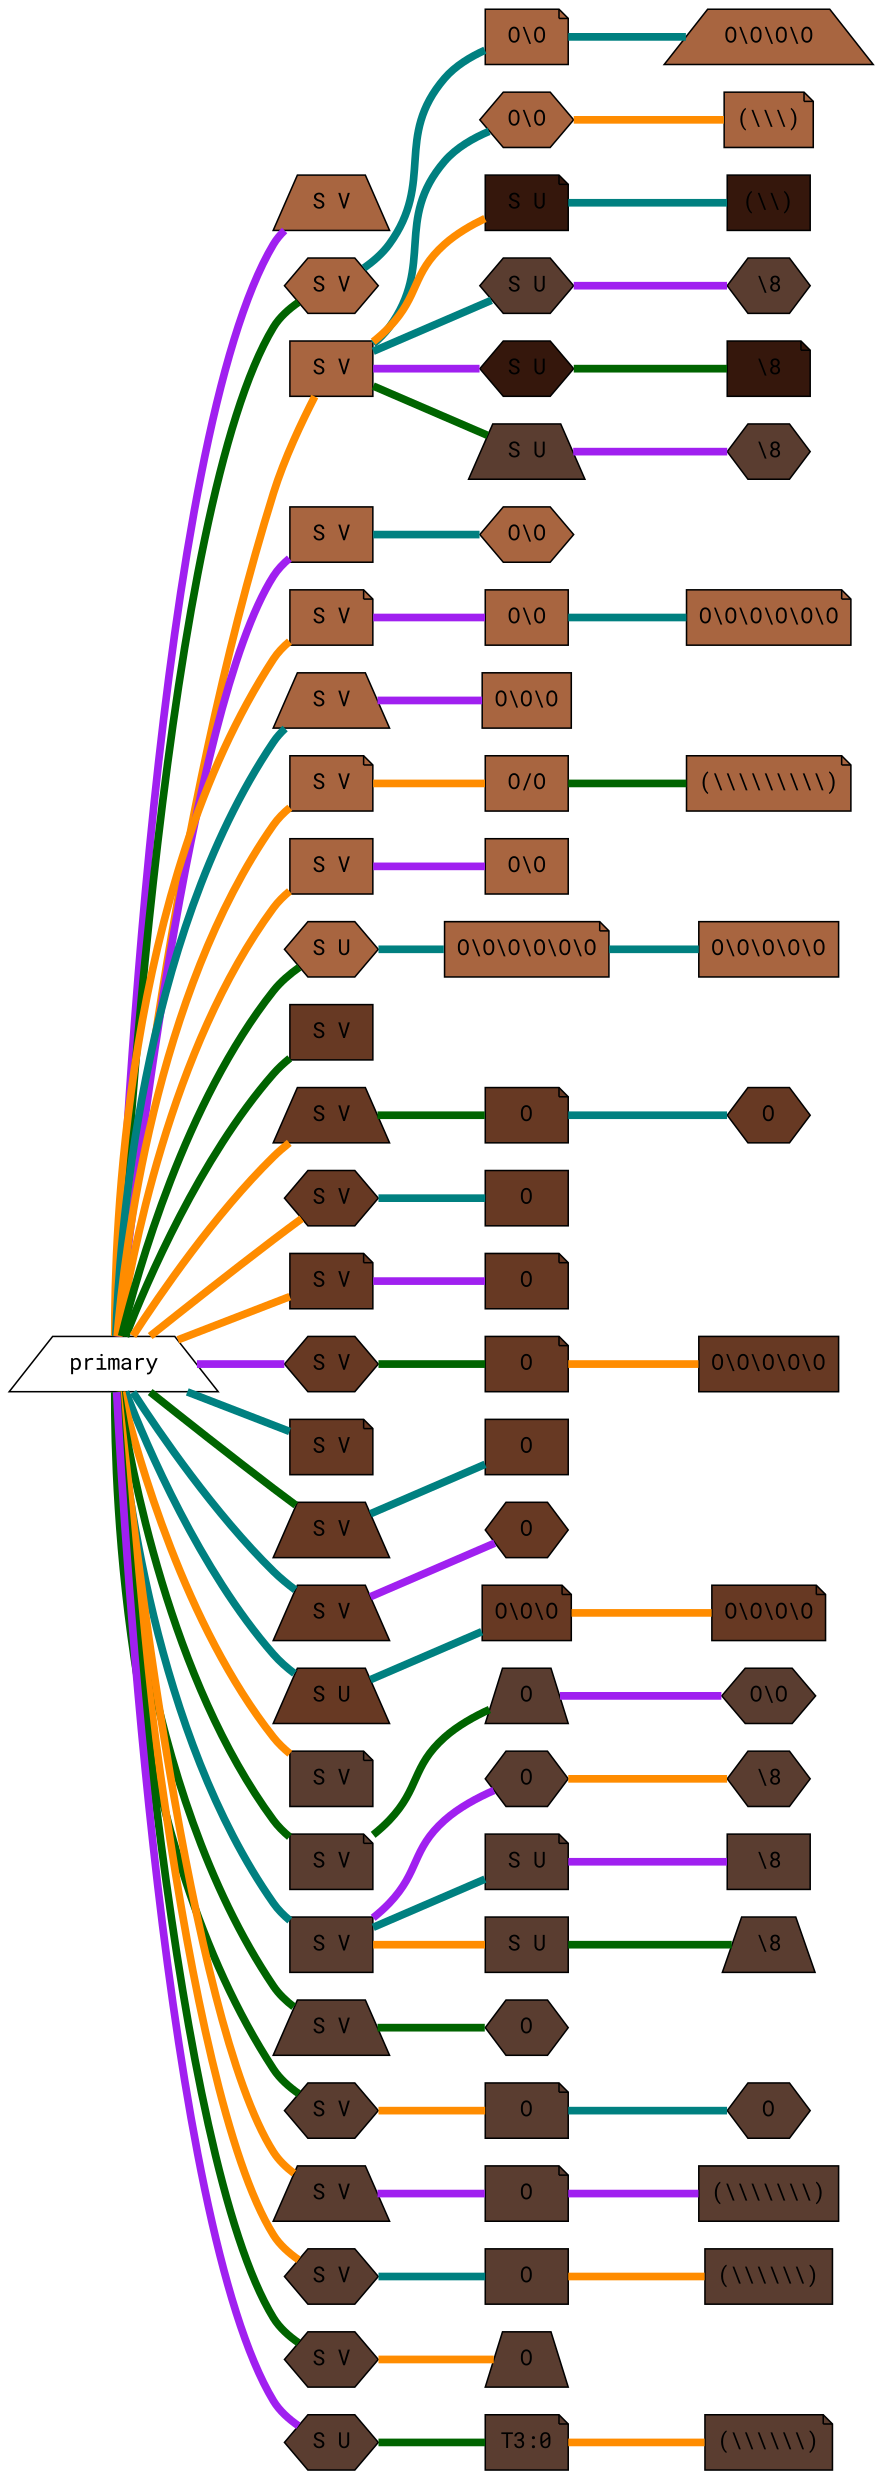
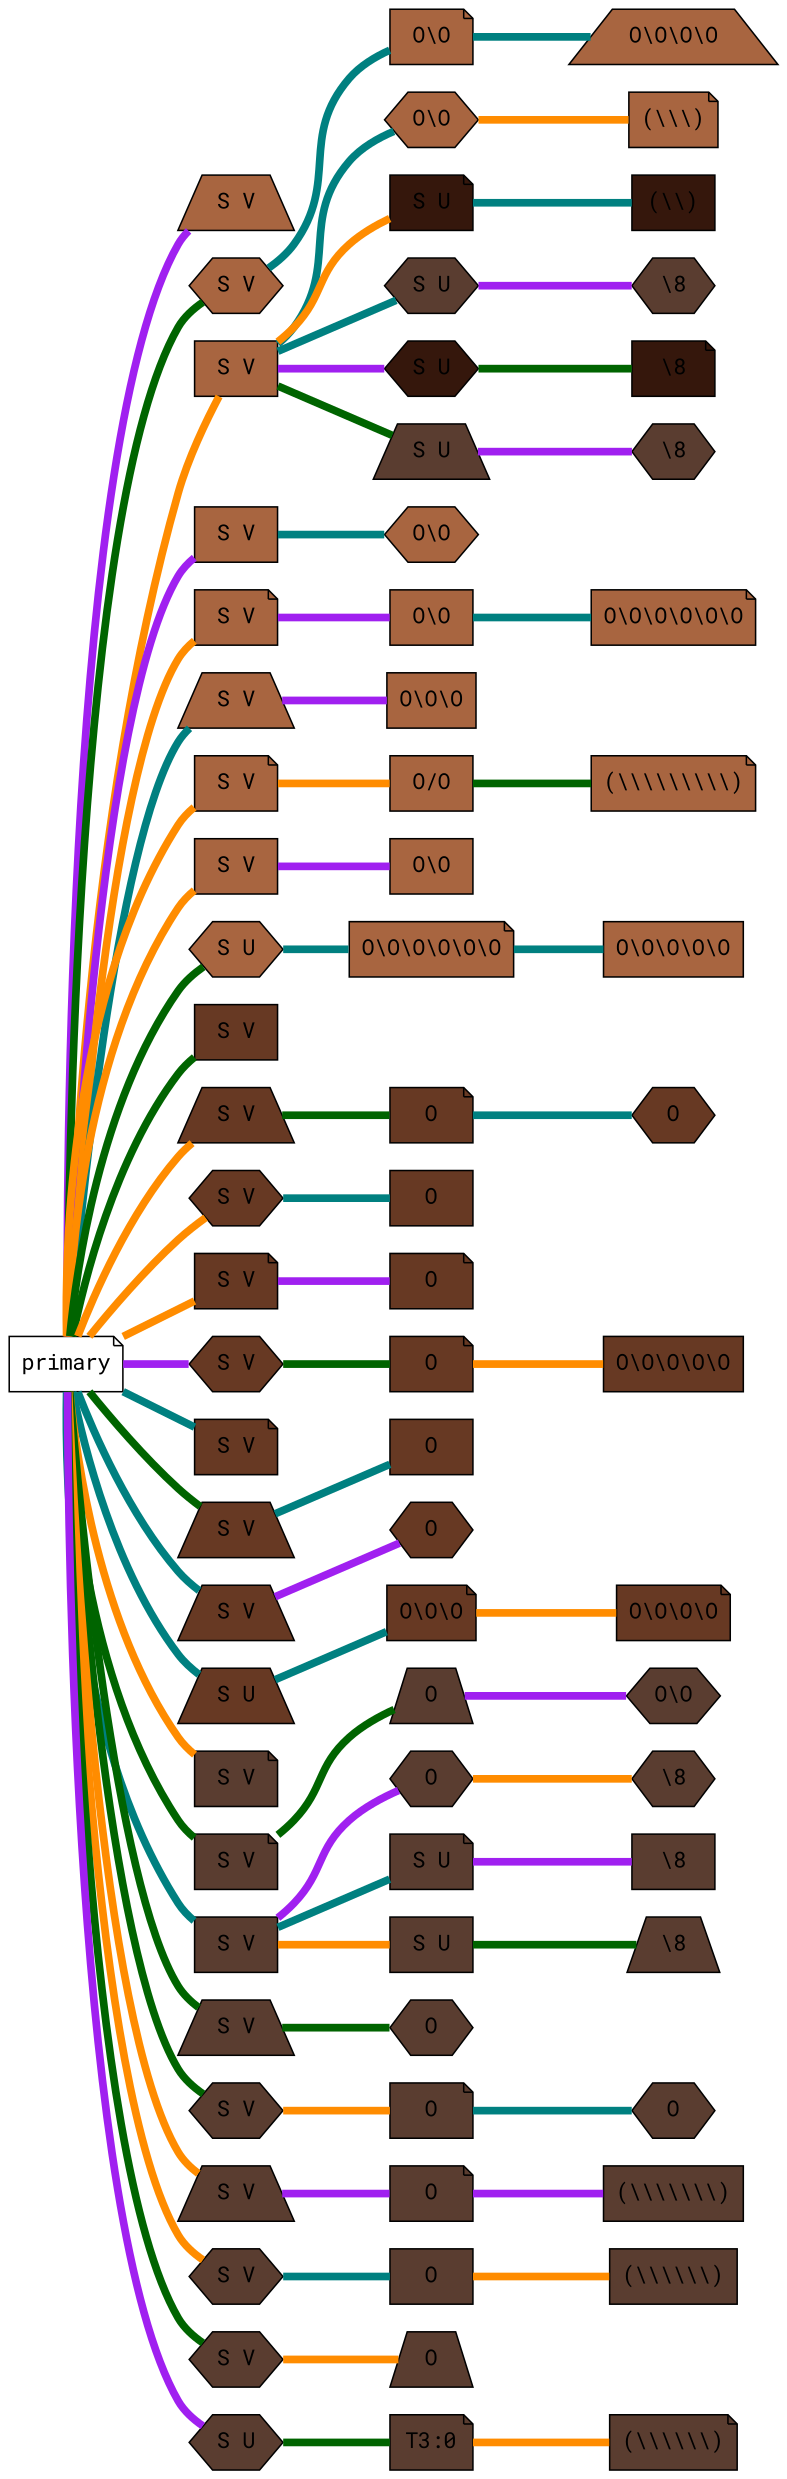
  graph {
    rankdir=LR
    fontname="Roboto Mono"
    node [fillcolor="#5A3D30" qtype=knot_node style=filled shape=note fontname="Roboto Mono" knot_spin=Z]
    edge [color=darkorange penwidth=5 qtype=knot_link style=bold fontname="Roboto Mono"]
    n1 [fillcolor="#A86540" label="S V" pendant_attach=V pendant_colors="#A86540,#777777" pendant_length=21 pendant_ply=S qtype=pendant_node shape=trapezium knot_spin=""]
-   primary [shape=trapezium fillcolor="" qtype="" style="" knot_spin=""]
+   primary [fillcolor="" qtype="" style="" knot_spin=""]
    n3 [fillcolor="#A86540" label="S V" pendant_attach=V pendant_colors="#A86540,#777777" pendant_length=25 pendant_ply=S qtype=pendant_node shape=hexagon knot_spin=""]
    n4 [fillcolor="#A86540" label="S V" pendant_attach=V pendant_colors="#A86540,#777777" pendant_length=48 pendant_ply=S qtype=pendant_node shape=box knot_spin=""]
    n5 [fillcolor="#A86540" label="S V" pendant_attach=V pendant_colors="#A86540,#777777" pendant_length=21 pendant_ply=S qtype=pendant_node shape=box knot_spin=""]
    n6 [fillcolor="#A86540" label="S V" pendant_attach=V pendant_colors="#A86540,#777777" pendant_length=20 pendant_ply=S qtype=pendant_node knot_spin=""]
    n7 [fillcolor="#A86540" label="S V" pendant_attach=V pendant_colors="#A86540,#777777" pendant_length=23 pendant_ply=S qtype=pendant_node shape=trapezium knot_spin=""]
    n8 [fillcolor="#A86540" label="S V" pendant_attach=V pendant_colors="#A86540,#777777" pendant_length=44 pendant_ply=S qtype=pendant_node knot_spin=""]
    n9 [fillcolor="#A86540" label="S V" pendant_attach=V pendant_colors="#A86540,#777777" pendant_length=20 pendant_ply=S qtype=pendant_node shape=box knot_spin=""]
    n10 [fillcolor="#A86540" label="S U" pendant_attach=U pendant_colors="#A86540,#777777" pendant_length=37 pendant_ply=S qtype=pendant_node shape=hexagon knot_spin=""]
    n11 [fillcolor="#673923" label="S V" pendant_attach=V pendant_colors="#673923,#777777" pendant_length=20 pendant_ply=S qtype=pendant_node shape=box knot_spin=""]
    n12 [fillcolor="#673923" label="S V" pendant_attach=V pendant_colors="#673923,#777777" pendant_length=17 pendant_ply=S qtype=pendant_node shape=trapezium knot_spin=""]
    n13 [fillcolor="#673923" label="S V" pendant_attach=V pendant_colors="#673923,#777777" pendant_length=17 pendant_ply=S qtype=pendant_node shape=hexagon knot_spin=""]
    n14 [fillcolor="#673923" label="S V" pendant_attach=V pendant_colors="#673923,#777777" pendant_length=17 pendant_ply=S qtype=pendant_node knot_spin=""]
    n15 [fillcolor="#673923" label="S V" pendant_attach=V pendant_colors="#673923,#777777" pendant_length=18 pendant_ply=S qtype=pendant_node shape=hexagon knot_spin=""]
    n16 [fillcolor="#673923" label="S V" pendant_attach=V pendant_colors="#673923,#777777" pendant_length=6 pendant_ply=S qtype=pendant_node knot_spin=""]
    n17 [fillcolor="#673923" label="S V" pendant_attach=V pendant_colors="#673923,#777777" pendant_length=16 pendant_ply=S qtype=pendant_node shape=trapezium knot_spin=""]
    n18 [fillcolor="#673923" label="S V" pendant_attach=V pendant_colors="#673923,#777777" pendant_length=16 pendant_ply=S qtype=pendant_node shape=trapezium knot_spin=""]
    n19 [fillcolor="#673923" label="S U" pendant_attach=U pendant_colors="#673923,#777777" pendant_length=17 pendant_ply=S qtype=pendant_node shape=trapezium knot_spin=""]
    n20 [label="S V" pendant_attach=V pendant_colors="#5A3D30" pendant_length=18 pendant_ply=S qtype=pendant_node knot_spin=""]
    n21 [label="S V" pendant_attach=V pendant_colors="#5A3D30" pendant_length=19 pendant_ply=S qtype=pendant_node knot_spin=""]
    n22 [label="S V" pendant_attach=V pendant_colors="#5A3D30" pendant_length=53 pendant_ply=S qtype=pendant_node shape=box knot_spin=""]
    n23 [label="S V" pendant_attach=V pendant_colors="#5A3D30" pendant_length=17 pendant_ply=S qtype=pendant_node shape=trapezium knot_spin=""]
    n24 [label="S V" pendant_attach=V pendant_colors="#5A3D30" pendant_length=17 pendant_ply=S qtype=pendant_node shape=hexagon knot_spin=""]
    n25 [label="S V" pendant_attach=V pendant_colors="#5A3D30" pendant_length=40 pendant_ply=S qtype=pendant_node shape=trapezium knot_spin=""]
    n26 [label="S V" pendant_attach=V pendant_colors="#5A3D30" pendant_length=42 pendant_ply=S qtype=pendant_node shape=hexagon knot_spin=""]
    n27 [label="S V" pendant_attach=V pendant_colors="#5A3D30" pendant_length=51 pendant_ply=S qtype=pendant_node shape=hexagon knot_spin=""]
    n28 [label="S U" pendant_attach=U pendant_colors="#5A3D30" pendant_length=40 pendant_ply=S qtype=pendant_node shape=hexagon knot_spin=""]
    n29 [fillcolor="#A86540" knot_position=4.5 knot_type=S knot_value=2 label="O\\O"]
    n30 [fillcolor="#A86540" knot_position=10.5 knot_type=S knot_value=4 label="O\\O\\O\\O" shape=trapezium]
    n31 [fillcolor="#A86540" knot_position=11.0 knot_type=S knot_value=2 label="O\\O" shape=hexagon]
    n32 [fillcolor="#35170C" label="S U" pendant_attach=U pendant_colors="#35170C,#777777" pendant_length=19 pendant_ply=S qtype=pendant_node knot_spin=""]
    n33 [label="S U" pendant_attach=U pendant_colors="#5A3D30" pendant_length=17 pendant_ply=S qtype=pendant_node shape=hexagon knot_spin=""]
    n34 [fillcolor="#35170C" label="S U" pendant_attach=U pendant_colors="#35170C" pendant_length=18 pendant_ply=S qtype=pendant_node shape=hexagon knot_spin=""]
    n35 [label="S U" pendant_attach=U pendant_colors="#5A3D30" pendant_length=18 pendant_ply=S qtype=pendant_node shape=trapezium knot_spin=""]
    n36 [fillcolor="#A86540" knot_position=28.5 knot_type=L knot_value=3 label="(\\\\\\)"]
    n37 [fillcolor="#35170C" knot_position=10.0 knot_type=L knot_value=2 label="(\\\\)" shape=box]
    n38 [knot_position=8.5 knot_type=E knot_value=1 label="\\8" shape=hexagon]
    n39 [fillcolor="#35170C" knot_position=10.0 knot_type=E knot_value=1 label="\\8"]
    n40 [knot_position=9.5 knot_type=E knot_value=1 label="\\8" shape=hexagon]
    n41 [fillcolor="#A86540" knot_position=10.5 knot_type=S knot_value=2 label="O\\O" shape=hexagon]
    n42 [fillcolor="#A86540" knot_position=6.0 knot_type=S knot_value=2 label="O\\O" shape=box]
    n43 [fillcolor="#A86540" knot_position=11.0 knot_type=S knot_value=6 label="O\\O\\O\\O\\O\\O"]
    n44 [fillcolor="#A86540" knot_position=13.5 knot_type=S knot_value=3 label="O\\O\\O" shape=box]
    n45 [fillcolor="#A86540" knot_position=14.0 knot_spin=S knot_type=S knot_value=2 label="O/O" shape=box]
    n46 [fillcolor="#A86540" knot_position=30.0 knot_type=L knot_value=9 label="(\\\\\\\\\\\\\\\\\\)"]
    n47 [fillcolor="#A86540" knot_position=14.0 knot_type=S knot_value=2 label="O\\O" shape=box]
    n48 [fillcolor="#A86540" knot_position=2.5 knot_type=S knot_value=6 label="O\\O\\O\\O\\O\\O"]
    n49 [fillcolor="#A86540" knot_position=17.5 knot_type=S knot_value=5 label="O\\O\\O\\O\\O" shape=box]
    n50 [fillcolor="#673923" knot_position=6.0 knot_type=S knot_value=1 label=O]
    n51 [fillcolor="#673923" knot_position=14.0 knot_type=S knot_value=1 label=O shape=hexagon]
    n52 [fillcolor="#673923" knot_position=15.0 knot_type=S knot_value=1 label=O shape=box]
    n53 [fillcolor="#673923" knot_position=15.5 knot_type=S knot_value=1 label=O]
    n54 [fillcolor="#673923" knot_position=7.0 knot_type=S knot_value=1 label=O]
    n55 [fillcolor="#673923" knot_position=14.5 knot_type=S knot_value=5 label="O\\O\\O\\O\\O" shape=box]
    n56 [fillcolor="#673923" knot_position=15.0 knot_type=S knot_value=1 label=O shape=box]
    n57 [fillcolor="#673923" knot_position=13.0 knot_type=S knot_value=1 label=O shape=hexagon]
    n58 [fillcolor="#673923" knot_position=3.0 knot_type=S knot_value=3 label="O\\O\\O"]
    n59 [fillcolor="#673923" knot_position=11.5 knot_type=S knot_value=4 label="O\\O\\O\\O"]
    n60 [knot_position=5.5 knot_type=S knot_value=1 label=O shape=trapezium]
    n61 [knot_position=14.0 knot_type=S knot_value=2 label="O\\O" shape=hexagon]
    n62 [knot_position=13.0 knot_type=S knot_value=1 label=O shape=hexagon]
    n63 [label="S U" pendant_attach=U pendant_colors="#5A3D30" pendant_length=21 pendant_ply=S qtype=pendant_node knot_spin=""]
    n64 [label="S U" pendant_attach=U pendant_colors="#5A3D30" pendant_length=7 pendant_ply=S qtype=pendant_node shape=box knot_spin=""]
    n65 [knot_position=24.0 knot_type=E knot_value=1 label="\\8" shape=hexagon]
    n66 [knot_position=6.0 knot_type=E knot_value=1 label="\\8" shape=box]
    n67 [knot_position=6.0 knot_type=E knot_value=1 label="\\8" shape=trapezium]
    n68 [knot_position=14.0 knot_type=S knot_value=1 label=O shape=hexagon]
    n69 [knot_position=5.5 knot_type=S knot_value=1 label=O]
    n70 [knot_position=14.0 knot_type=S knot_value=1 label=O shape=hexagon]
    n71 [knot_position=13.5 knot_type=S knot_value=1 label=O]
    n72 [knot_position=26.5 knot_type=L knot_value=7 label="(\\\\\\\\\\\\\\)" shape=box]
    n73 [knot_position=13.0 knot_type=S knot_value=1 label=O shape=box]
    n74 [knot_position=28.0 knot_type=L knot_value=6 label="(\\\\\\\\\\\\)" shape=box]
    n75 [knot_position=14.0 knot_type=S knot_value=1 label=O shape=trapezium]
    "T3:0" [knot_position=4.5 knot_value=3]
    n77 [knot_position=28.0 knot_type=L knot_value=6 label="(\\\\\\\\\\\\)"]
    primary -- n1 [color=purple qtype=pendant_link]
    primary -- n3 [color=darkgreen qtype=pendant_link]
    primary -- n4 [qtype=pendant_link style=solid]
    primary -- n5 [color=purple qtype=pendant_link]
    primary -- n6 [qtype=pendant_link style=solid]
    primary -- n7 [color=teal qtype=pendant_link]
    primary -- n8 [qtype=pendant_link style=solid]
    primary -- n9 [qtype=pendant_link]
    primary -- n10 [color=darkgreen qtype=pendant_link]
    primary -- n11 [color=darkgreen qtype=pendant_link style=solid]
    primary -- n12 [qtype=pendant_link style=solid]
    primary -- n13 [qtype=pendant_link style=solid]
    primary -- n14 [qtype=pendant_link]
    primary -- n15 [color=purple qtype=pendant_link]
    primary -- n16 [color=teal qtype=pendant_link style=solid]
    primary -- n17 [color=darkgreen qtype=pendant_link style=solid]
    primary -- n18 [color=teal qtype=pendant_link style=solid]
    primary -- n19 [color=teal qtype=pendant_link]
    primary -- n20 [qtype=pendant_link]
    primary -- n21 [color=darkgreen qtype=pendant_link style=solid]
    primary -- n22 [color=teal qtype=pendant_link]
    primary -- n23 [color=darkgreen qtype=pendant_link]
    primary -- n24 [color=darkgreen qtype=pendant_link]
    primary -- n25 [qtype=pendant_link style=solid]
    primary -- n26 [qtype=pendant_link style=solid]
    primary -- n27 [color=darkgreen qtype=pendant_link style=solid]
    primary -- n28 [color=purple qtype=pendant_link]
    n3 -- n29 [color=teal style=solid]
    n4 -- n31 [color=teal]
    n4 -- n32 [qtype=pendant_link]
    n4 -- n33 [color=teal qtype=pendant_link]
    n4 -- n34 [color=purple qtype=pendant_link style=solid]
    n4 -- n35 [color=darkgreen qtype=pendant_link style=solid]
    n5 -- n41 [color=teal style=solid]
    n6 -- n42 [color=purple style=solid]
    n7 -- n44 [color=purple]
    n8 -- n45 [style=solid]
    n9 -- n47 [color=purple]
    n10 -- n48 [color=teal style=solid]
    n12 -- n50 [color=darkgreen style=solid]
    n13 -- n52 [color=teal]
    n14 -- n53 [color=purple]
    n15 -- n54 [color=darkgreen]
    n17 -- n56 [color=teal]
    n18 -- n57 [color=purple style=solid]
    n19 -- n58 [color=teal]
    n21 -- n60 [color=darkgreen style=solid]
    n22 -- n62 [color=purple]
    n22 -- n63 [color=teal qtype=pendant_link style=solid]
    n22 -- n64 [qtype=pendant_link]
    n23 -- n68 [color=darkgreen]
    n24 -- n69
    n25 -- n71 [color=purple style=solid]
    n26 -- n73 [color=teal]
    n27 -- n75
    n28 -- "T3:0" [color=darkgreen]
    n29 -- n30 [color=teal style=solid]
    n31 -- n36
    n32 -- n37 [color=teal]
    n33 -- n38 [color=purple style=solid]
    n34 -- n39 [color=darkgreen]
    n35 -- n40 [color=purple style=solid]
    n42 -- n43 [color=teal style=solid]
    n45 -- n46 [color=darkgreen style=solid]
    n48 -- n49 [color=teal]
    n50 -- n51 [color=teal style=solid]
    n54 -- n55
    n58 -- n59
    n60 -- n61 [color=purple style=solid]
    n62 -- n65
    n63 -- n66 [color=purple]
    n64 -- n67 [color=darkgreen style=solid]
    n69 -- n70 [color=teal]
    n71 -- n72 [color=purple]
    n73 -- n74 [style=solid]
    "T3:0" -- n77 [style=solid]
  }
